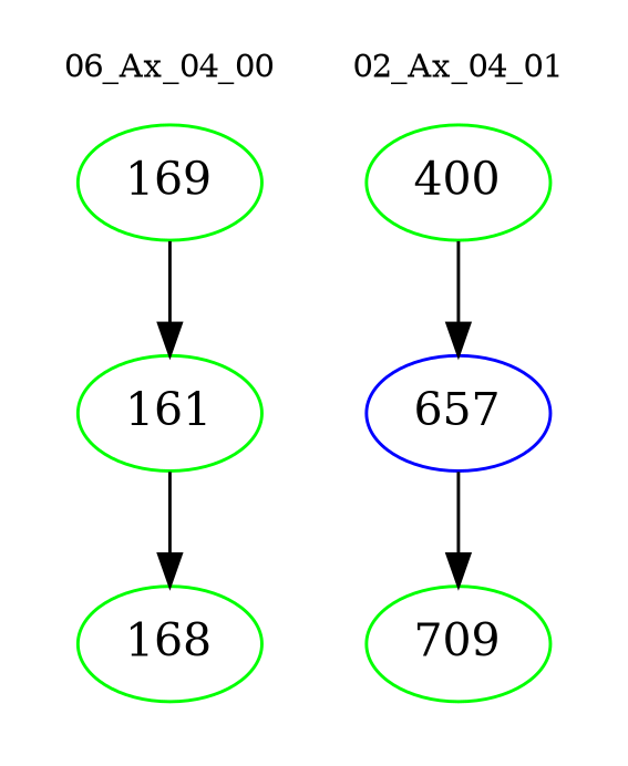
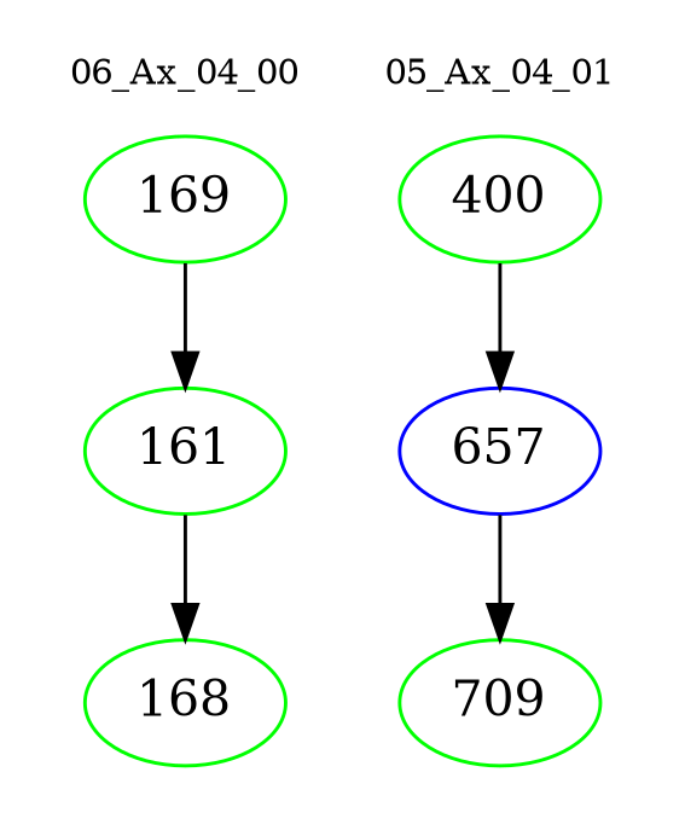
  digraph {
    node [color=green]
    edge [color=black]
    n1 [label=169]
    n2 [label=161]
    n3 [label=168]
    n4 [label=400]
    n5 [color=blue label=657]
    n6 [label=709]
    subgraph cluster_1 {
      color=white
      fontsize=10
      label="06_Ax_04_00"
      n1
      n2
      n3
    }
    subgraph cluster_2 {
      color=white
      fontsize=10
-     label="02_Ax_04_01"
+     label="05_Ax_04_01"
      n4
      n5
      n6
    }
    n1 -> n2
    n2 -> n3
    n4 -> n5
    n5 -> n6
  }
